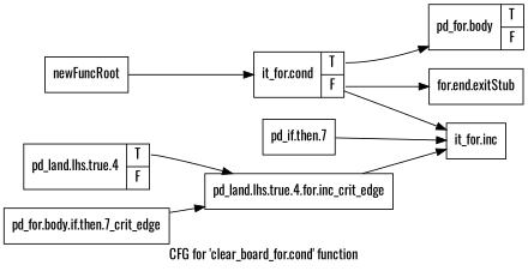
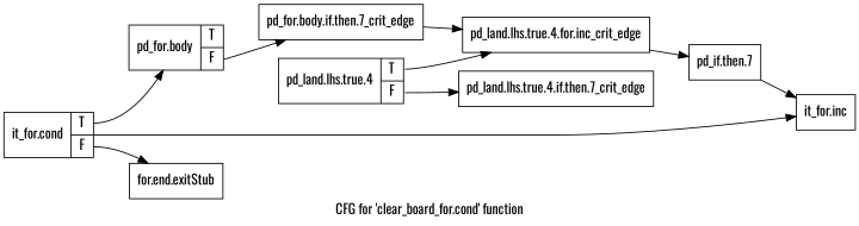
  digraph {
    fontname=Oswald
    label="CFG for 'clear_board_for.cond' function"
    rankdir=LR
    node [fontname=Oswald shape=record]
    edge [fontname=Oswald]
-   n1 [label="{newFuncRoot}"]
    n2 [label="{it_for.cond|{<s0>T|<s1>F}}"]
    n3 [label="{for.end.exitStub}"]
    n4 [label="{pd_for.body|{<s0>T|<s1>F}}"]
    n5 [label="{it_for.inc}"]
    n6 [label="{pd_for.body.if.then.7_crit_edge}"]
    n7 [label="{pd_land.lhs.true.4|{<s0>T|<s1>F}}"]
    n8 [label="{pd_land.lhs.true.4.for.inc_crit_edge}"]
+   n9 [label="{pd_land.lhs.true.4.if.then.7_crit_edge}"]
    n10 [label="{pd_if.then.7}"]
-   n1 -> n2
    n2 -> n3 [tailport=s1]
    n2 -> n4 [tailport=s0]
    n2 -> n5
+   n4 -> n6 [tailport=s1]
    n6 -> n8
    n7 -> n8 [tailport=s0]
-   n8 -> n5
+   n7 -> n9 [tailport=s1]
+   n8 -> n10
    n10 -> n5
  }
